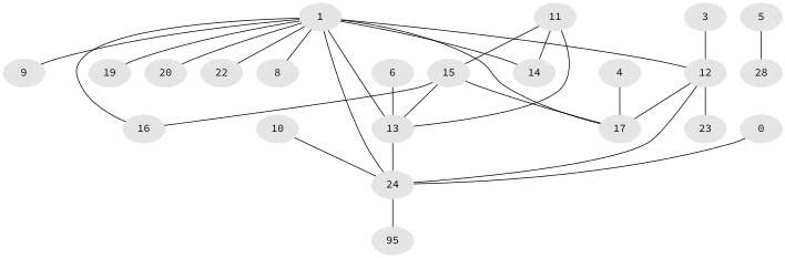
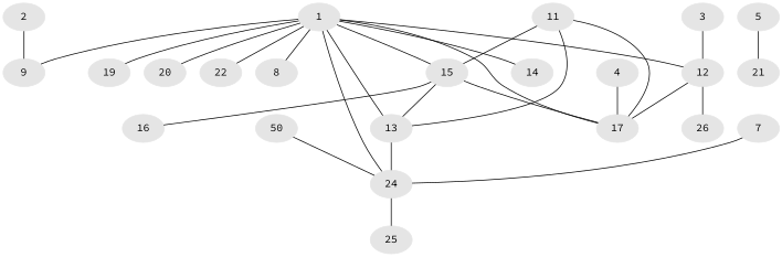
  graph {
    fontname="Source Code Pro"
    node [color=gray90 fontname="Source Code Pro" style=filled]
    edge [fontname="Source Code Pro" weight=1.0]
    1
    8
    9
    12
    13
    14
    15
    17
    19
    20
    22
    24
-   26 [label=23]
+   26
    16
-   25 [label=95]
+   25
+   2
    3
    4
    5
-   21 [label=28]
-   6
-   7 [label=0]
-   10
+   21
+   7
+   10 [label=50]
    11
    1 -- 8
    1 -- 9
    1 -- 12
    1 -- 13 [weight=2.0]
    1 -- 14
-   1 -- 16
+   1 -- 15
    1 -- 17
    1 -- 19
    1 -- 20
    1 -- 22
    1 -- 24
    12 -- 17 [weight=2.0]
-   12 -- 24
    12 -- 26
    13 -- 24
    15 -- 13
    15 -- 17
    15 -- 16
    24 -- 25
+   2 -- 9
    3 -- 12
    4 -- 17
    5 -- 21
-   6 -- 13
    7 -- 24
    10 -- 24
    11 -- 13
    11 -- 15
-   11 -- 14
+   11 -- 17
  }
